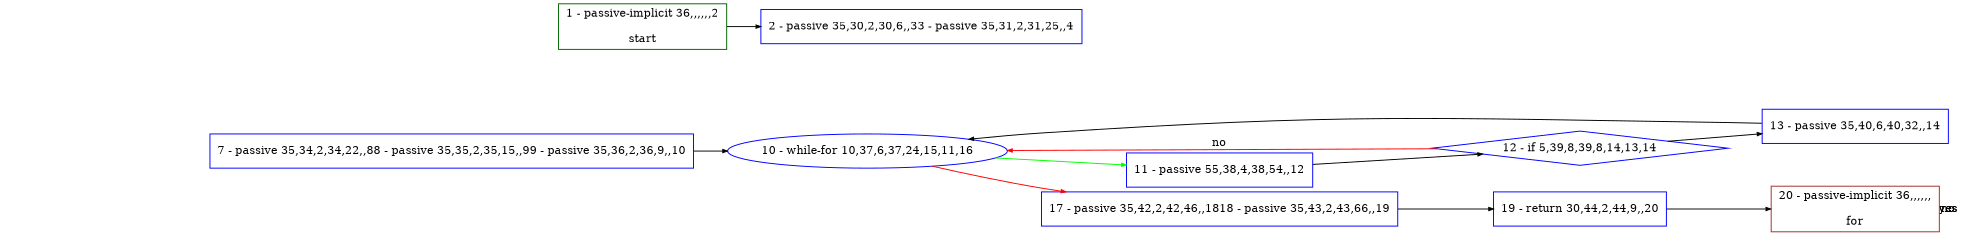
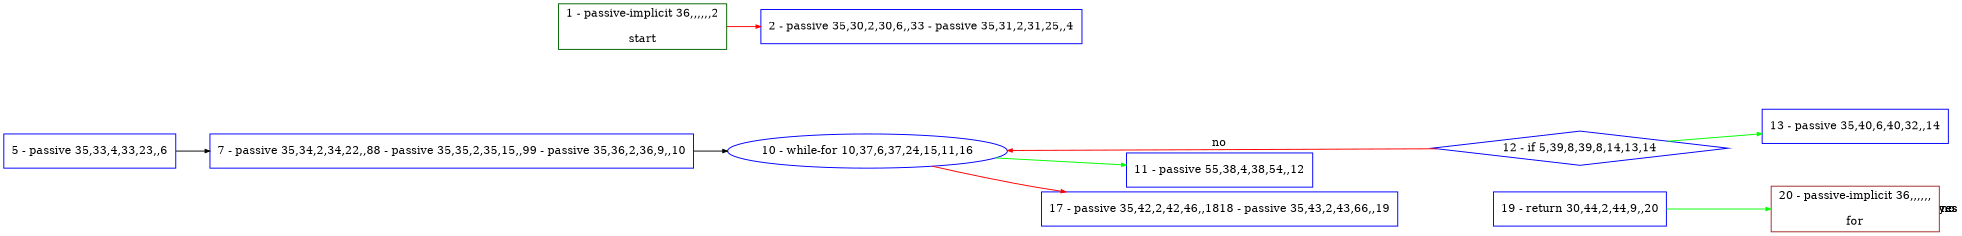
  digraph {
    bgcolor=white
    compound=true
    fillcolor="#FFFFCC"
    fontname="DejaVu Serif"
    fontsize=12
    pack=true
    packmode=clust
    rankdir=LR
    style="rounded,filled"
    node [color="#0000ff" compound=true fillcolor="#ffffff" fixedsize=false fontname="DejaVu Serif" fontsize=12 node_initialized=no shape=box style=filled]
    edge [arrowhead=normal arrowsize=0.5 arrowtail=none color="#000000" compound=true dir=forward fontcolor=black fontname="DejaVu Serif" fontsize=12]
    n1 [label="2 - passive 35,30,2,30,6,,33 - passive 35,31,2,31,25,,4"]
    n2 [color="#006400" label="1 - passive-implicit 36,,,,,,2\n\nstart"]
+   n3 [label="5 - passive 35,33,4,33,23,,6"]
    n4 [label="7 - passive 35,34,2,34,22,,88 - passive 35,35,2,35,15,,99 - passive 35,36,2,36,9,,10"]
    n5 [label="10 - while-for 10,37,6,37,24,15,11,16" shape=oval]
    n6 [label="11 - passive 55,38,4,38,54,,12"]
    n7 [label="17 - passive 35,42,2,42,46,,1818 - passive 35,43,2,43,66,,19"]
    n8 [label="12 - if 5,39,8,39,8,14,13,14" shape=diamond]
    n9 [label="19 - return 30,44,2,44,9,,20"]
    n10 [label="13 - passive 35,40,6,40,32,,14"]
    n11 [color="#a52a2a" label="20 - passive-implicit 36,,,,,,\n\nfor"]
-   n2 -> n1
+   n2 -> n1 [color="#ff0000"]
+   n3 -> n4
    n4 -> n5
-   n5 -> n6 [color="#00ff00" label=yes]
-   n5 -> n7 [color="#ff0000" label=no]
-   n6 -> n8
-   n7 -> n9
+   n5 -> n6 [color="#00ff00" label=no]
+   n5 -> n7 [color="#ff0000" label=yes]
    n8 -> n5 [color="#ff0000" label=no]
-   n8 -> n10 [label=yes]
-   n9 -> n11
-   n10 -> n5
+   n8 -> n10 [color="#00ff00" label=yes]
+   n9 -> n11 [color="#00ff00"]
  }
